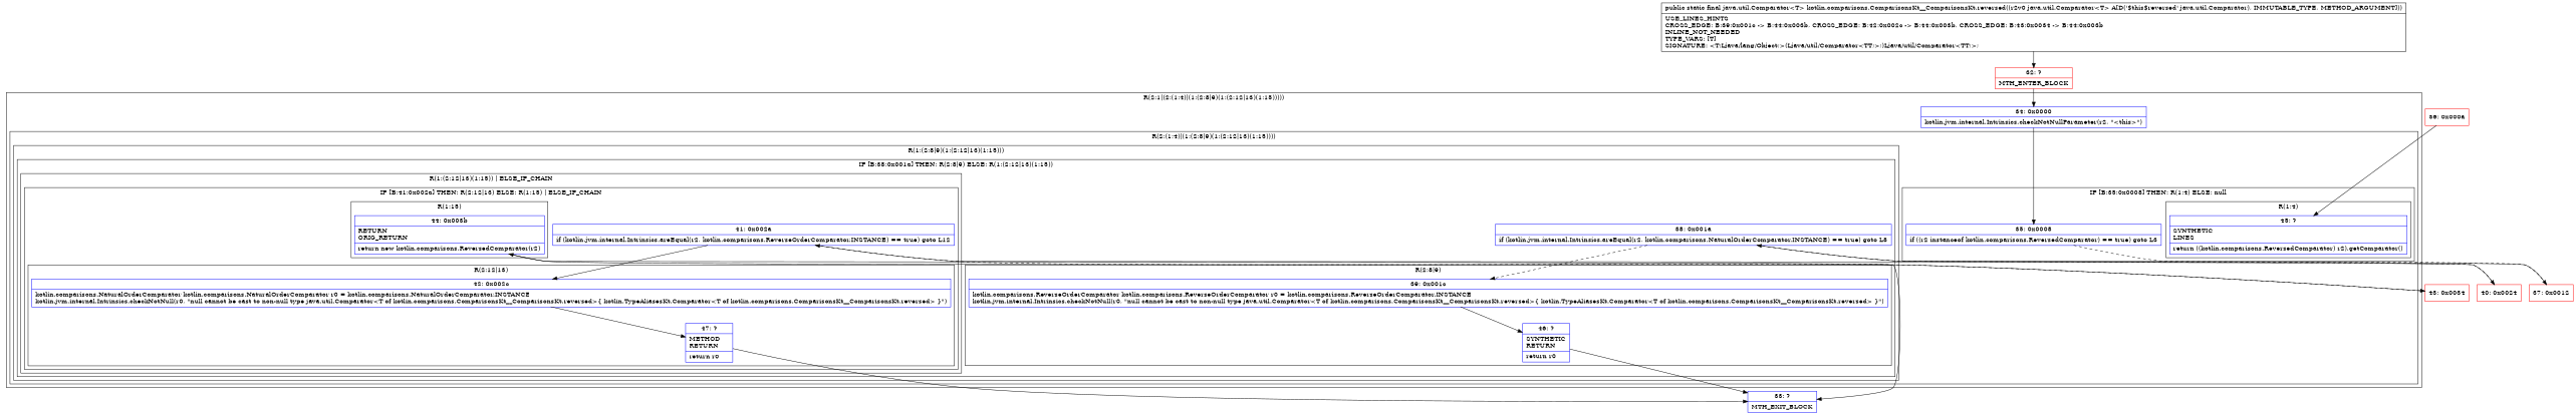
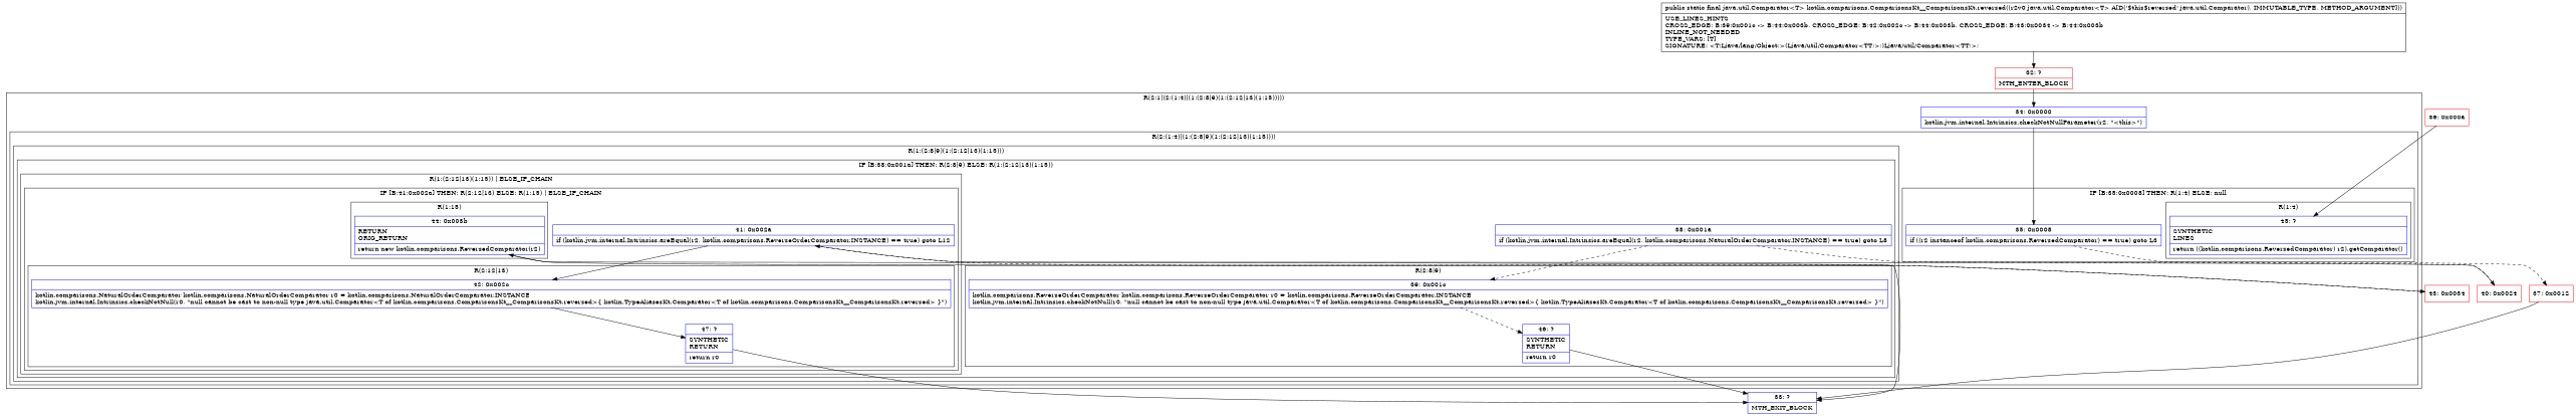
  digraph {
    node [color=blue shape=record]
    n1 [label="{45\:\ ?|SYNTHETIC\lLINES\l|return ((kotlin.comparisons.ReversedComparator) r2).getComparator()\l}"]
    n2 [label="{35\:\ 0x0008|if ((r2 instanceof kotlin.comparisons.ReversedComparator) == true) goto L3\l}"]
    n3 [label="{39\:\ 0x001c|kotlin.comparisons.ReverseOrderComparator kotlin.comparisons.ReverseOrderComparator r0 = kotlin.comparisons.ReverseOrderComparator.INSTANCE\lkotlin.jvm.internal.Intrinsics.checkNotNull(r0, \"null cannot be cast to non\-null type java.util.Comparator\<T of kotlin.comparisons.ComparisonsKt__ComparisonsKt.reversed\>\{ kotlin.TypeAliasesKt.Comparator\<T of kotlin.comparisons.ComparisonsKt__ComparisonsKt.reversed\> \}\")\l}"]
    n4 [label="{46\:\ ?|SYNTHETIC\lRETURN\l|return r0\l}"]
    n5 [label="{42\:\ 0x002c|kotlin.comparisons.NaturalOrderComparator kotlin.comparisons.NaturalOrderComparator r0 = kotlin.comparisons.NaturalOrderComparator.INSTANCE\lkotlin.jvm.internal.Intrinsics.checkNotNull(r0, \"null cannot be cast to non\-null type java.util.Comparator\<T of kotlin.comparisons.ComparisonsKt__ComparisonsKt.reversed\>\{ kotlin.TypeAliasesKt.Comparator\<T of kotlin.comparisons.ComparisonsKt__ComparisonsKt.reversed\> \}\")\l}"]
-   n6 [label="{47\:\ ?|METHOD\lRETURN\l|return r0\l}"]
+   n6 [label="{47\:\ ?|SYNTHETIC\lRETURN\l|return r0\l}"]
    n7 [label="{44\:\ 0x003b|RETURN\lORIG_RETURN\l|return new kotlin.comparisons.ReversedComparator(r2)\l}"]
    n8 [label="{41\:\ 0x002a|if (kotlin.jvm.internal.Intrinsics.areEqual(r2, kotlin.comparisons.ReverseOrderComparator.INSTANCE) == true) goto L12\l}"]
    n9 [label="{38\:\ 0x001a|if (kotlin.jvm.internal.Intrinsics.areEqual(r2, kotlin.comparisons.NaturalOrderComparator.INSTANCE) == true) goto L8\l}"]
    n10 [label="{34\:\ 0x0000|kotlin.jvm.internal.Intrinsics.checkNotNullParameter(r2, \"\<this\>\")\l}"]
    n11 [color=red label="{37\:\ 0x0012}"]
    n12 [label="{33\:\ ?|MTH_EXIT_BLOCK\l}"]
    n13 [color=red label="{43\:\ 0x0034}"]
    n14 [color=red label="{40\:\ 0x0024}"]
    n15 [color=red label="{36\:\ 0x000a}"]
    n16 [color=red label="{32\:\ ?|MTH_ENTER_BLOCK\l}"]
    n17 [label="{public static final java.util.Comparator\<T\> kotlin.comparisons.ComparisonsKt__ComparisonsKt.reversed((r2v0 java.util.Comparator\<T\> A[D('$this$reversed' java.util.Comparator), IMMUTABLE_TYPE, METHOD_ARGUMENT]))  | USE_LINES_HINTS\lCROSS_EDGE: B:39:0x001c \-\> B:44:0x003b, CROSS_EDGE: B:42:0x002c \-\> B:44:0x003b, CROSS_EDGE: B:43:0x0034 \-\> B:44:0x003b\lINLINE_NOT_NEEDED\lTYPE_VARS: [T]\lSIGNATURE: \<T:Ljava\/lang\/Object;\>(Ljava\/util\/Comparator\<TT;\>;)Ljava\/util\/Comparator\<TT;\>;\l}" color=""]
    subgraph cluster_1 {
      label="R(2:1|(2:(1:4)|(1:(2:8|9)(1:(2:12|13)(1:15)))))"
      n10
      subgraph cluster_2 {
        label="R(2:(1:4)|(1:(2:8|9)(1:(2:12|13)(1:15))))"
        subgraph cluster_3 {
          label="IF [B:35:0x0008] THEN: R(1:4) ELSE: null"
          n2
          subgraph cluster_4 {
            label="R(1:4)"
            n1
          }
        }
        subgraph cluster_5 {
          label="R(1:(2:8|9)(1:(2:12|13)(1:15)))"
          subgraph cluster_6 {
            label="IF [B:38:0x001a] THEN: R(2:8|9) ELSE: R(1:(2:12|13)(1:15))"
            n9
            subgraph cluster_7 {
              label="R(2:8|9)"
              n3
              n4
            }
            subgraph cluster_8 {
              label="R(1:(2:12|13)(1:15)) | ELSE_IF_CHAIN\l"
              subgraph cluster_9 {
                label="IF [B:41:0x002a] THEN: R(2:12|13) ELSE: R(1:15) | ELSE_IF_CHAIN\l"
                n8
                subgraph cluster_10 {
                  label="R(2:12|13)"
                  n5
                  n6
                }
                subgraph cluster_11 {
                  label="R(1:15)"
                  n7
                }
              }
            }
          }
        }
      }
    }
    n2 -> n11 [style=dashed]
-   n3 -> n4
+   n3 -> n4 [style=dashed]
    n4 -> n12
    n5 -> n6
    n6 -> n12
    n7 -> n12
    n8 -> n5
    n8 -> n13 [style=dashed]
    n9 -> n3 [style=dashed]
    n9 -> n14 [style=dashed]
    n10 -> n2
-   n11 -> n9
+   n11 -> n12
    n13 -> n7
    n14 -> n8
    n15 -> n1
    n16 -> n10
    n17 -> n16
  }
